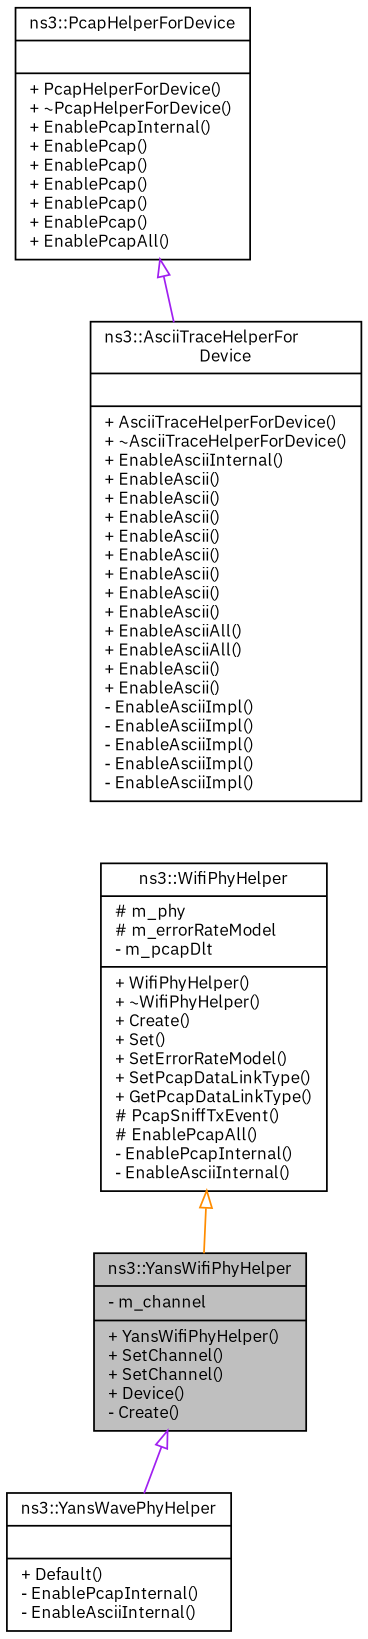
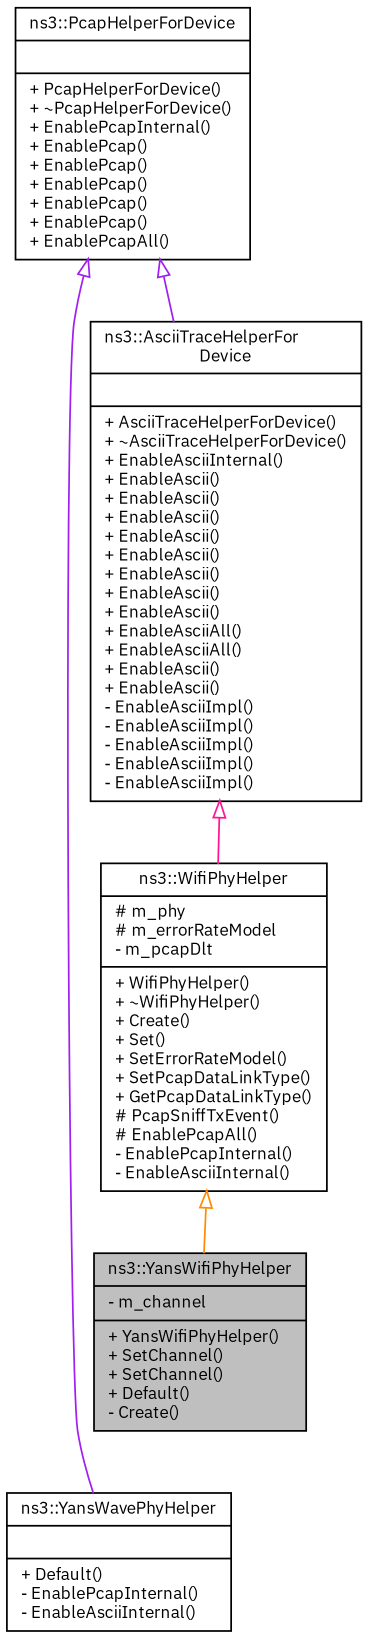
  digraph {
    fontname="IBM Plex Sans"
    node [color=black fillcolor=white fontname="IBM Plex Sans" fontsize=10 shape=record style=filled]
    edge [arrowtail=onormal color=purple dir=back fontname="IBM Plex Sans" fontsize=10 labelfontname=Helvetica labelfontsize=10 style=solid]
-   n1 [fillcolor=grey75 fontcolor=black height=0.2 label="{ns3::YansWifiPhyHelper\n|- m_channel\l|+ YansWifiPhyHelper()\l+ SetChannel()\l+ SetChannel()\l+ Device()\l- Create()\l}" width=0.4]
+   n1 [fillcolor=grey75 fontcolor=black height=0.2 label="{ns3::YansWifiPhyHelper\n|- m_channel\l|+ YansWifiPhyHelper()\l+ SetChannel()\l+ SetChannel()\l+ Default()\l- Create()\l}" width=0.4]
    n2 [height=0.2 label="{ns3::YansWavePhyHelper\n||+ Default()\l- EnablePcapInternal()\l- EnableAsciiInternal()\l}" width=0.4]
    n3 [height=0.2 label="{ns3::WifiPhyHelper\n|# m_phy\l# m_errorRateModel\l- m_pcapDlt\l|+ WifiPhyHelper()\l+ ~WifiPhyHelper()\l+ Create()\l+ Set()\l+ SetErrorRateModel()\l+ SetPcapDataLinkType()\l+ GetPcapDataLinkType()\l# PcapSniffTxEvent()\l# EnablePcapAll()\l- EnablePcapInternal()\l- EnableAsciiInternal()\l}" width=0.4]
    n4 [height=0.2 label="{ns3::PcapHelperForDevice\n||+ PcapHelperForDevice()\l+ ~PcapHelperForDevice()\l+ EnablePcapInternal()\l+ EnablePcap()\l+ EnablePcap()\l+ EnablePcap()\l+ EnablePcap()\l+ EnablePcap()\l+ EnablePcapAll()\l}" width=0.4]
    n5 [height=0.2 label="{ns3::AsciiTraceHelperFor\lDevice\n||+ AsciiTraceHelperForDevice()\l+ ~AsciiTraceHelperForDevice()\l+ EnableAsciiInternal()\l+ EnableAscii()\l+ EnableAscii()\l+ EnableAscii()\l+ EnableAscii()\l+ EnableAscii()\l+ EnableAscii()\l+ EnableAscii()\l+ EnableAscii()\l+ EnableAsciiAll()\l+ EnableAsciiAll()\l+ EnableAscii()\l+ EnableAscii()\l- EnableAsciiImpl()\l- EnableAsciiImpl()\l- EnableAsciiImpl()\l- EnableAsciiImpl()\l- EnableAsciiImpl()\l}" width=0.4]
-   n1 -> n2
+   n4 -> n2
    n3 -> n1 [color=darkorange]
    n4 -> n5
+   n5 -> n3 [color=deeppink]
  }
